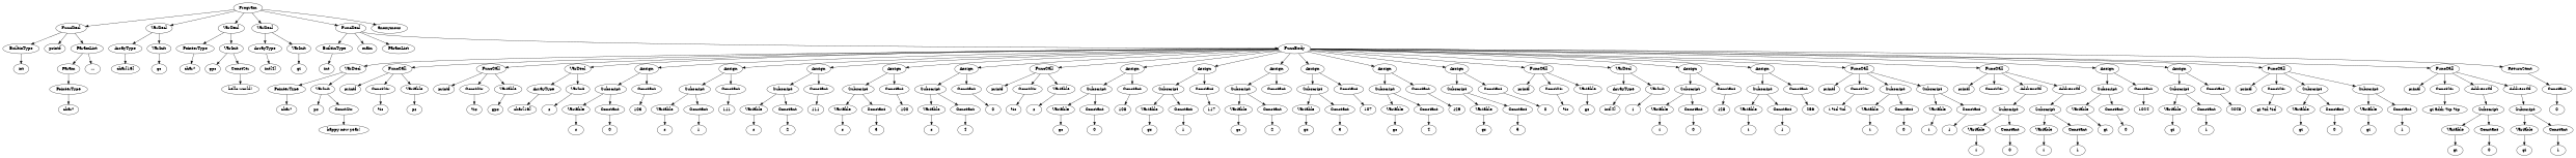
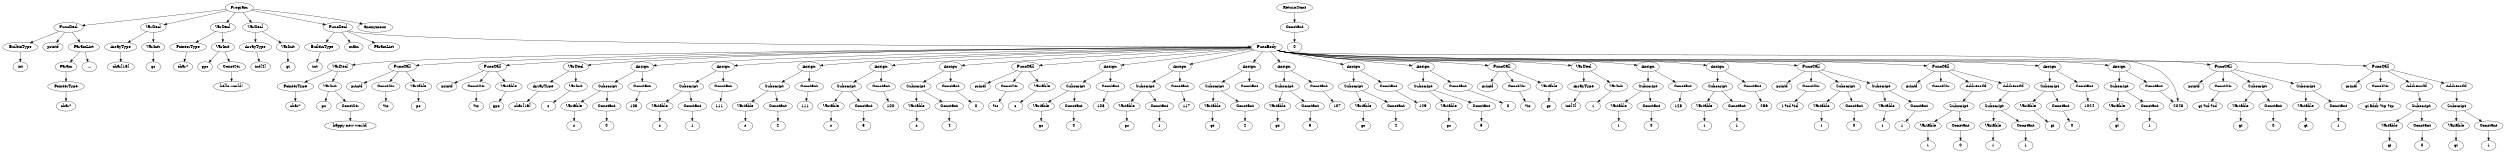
  digraph {
    n1 [label=Program]
    n2 [label=FuncDecl]
    n3 [label=VarDecl]
    n4 [label=VarDecl]
    n5 [label=VarDecl]
    n6 [label=FuncDecl]
    n7 [label=anonymous]
    n8 [label=BuiltinType]
    n9 [label=printf]
    n10 [label=ParamList]
    n11 [label=ArrayType]
    n12 [label=VarInit]
    n13 [label=PointerType]
    n14 [label=VarInit]
    n15 [label=ArrayType]
    n16 [label=VarInit]
    n17 [label=BuiltinType]
    n18 [label=main]
    n19 [label=ParamList]
    n20 [label=FuncBody]
    n21 [label=int]
    n22 [label=Param]
    n23 [label="..."]
    n24 [label=PointerType]
    n25 [label="char*"]
    n26 [label="char[16]"]
    n27 [label=gs]
    n28 [label="char*"]
    n29 [label=gps]
    n30 [label=ConstStr]
    n31 [label="hello world!"]
    n32 [label="int[4]"]
    n33 [label=gi]
    n34 [label=int]
    n35 [label=VarDecl]
    n36 [label=FuncCall]
    n37 [label=FuncCall]
    n38 [label=VarDecl]
    n39 [label=Assign]
    n40 [label=Assign]
    n41 [label=Assign]
    n42 [label=Assign]
    n43 [label=Assign]
    n44 [label=FuncCall]
    n45 [label=Assign]
    n46 [label=Assign]
    n47 [label=Assign]
    n48 [label=Assign]
    n49 [label=Assign]
    n50 [label=Assign]
    n51 [label=FuncCall]
    n52 [label=VarDecl]
    n53 [label=Assign]
    n54 [label=Assign]
    n55 [label=FuncCall]
    n56 [label=FuncCall]
    n57 [label=Assign]
    n58 [label=Assign]
    n59 [label=FuncCall]
    n60 [label=FuncCall]
    n61 [label=ReturnStmt]
    n62 [label=PointerType]
    n63 [label=VarInit]
    n64 [label=printf]
    n65 [label=ConstStr]
    n66 [label=Variable]
    n67 [label=printf]
    n68 [label=ConstStr]
    n69 [label=Variable]
    n70 [label=ArrayType]
    n71 [label=VarInit]
    n72 [label=Subscript]
    n73 [label=Constant]
    n74 [label=Subscript]
    n75 [label=Constant]
    n76 [label=Subscript]
    n77 [label=Constant]
    n78 [label=Subscript]
    n79 [label=Constant]
    n80 [label=Subscript]
    n81 [label=Constant]
    n82 [label=printf]
    n83 [label=ConstStr]
    n84 [label=Variable]
    n85 [label=Subscript]
    n86 [label=Constant]
    n87 [label=Subscript]
    n88 [label=Constant]
    n89 [label=Subscript]
    n90 [label=Constant]
    n91 [label=Subscript]
    n92 [label=Constant]
    n93 [label=Subscript]
    n94 [label=Constant]
    n95 [label=Subscript]
    n96 [label=Constant]
    n97 [label=printf]
    n98 [label=ConstStr]
    n99 [label=Variable]
    n100 [label=ArrayType]
    n101 [label=VarInit]
    n102 [label=Subscript]
    n103 [label=Constant]
    n104 [label=Subscript]
    n105 [label=Constant]
    n106 [label=printf]
    n107 [label=ConstStr]
    n108 [label=Subscript]
    n109 [label=Subscript]
    n110 [label=printf]
    n111 [label=ConstStr]
    n112 [label=AddressOf]
    n113 [label=AddressOf]
    n114 [label=Subscript]
    n115 [label=Constant]
    n116 [label=Subscript]
    n117 [label=Constant]
    n118 [label=printf]
    n119 [label=ConstStr]
    n120 [label=Subscript]
    n121 [label=Subscript]
    n122 [label=printf]
    n123 [label=ConstStr]
    n124 [label=AddressOf]
    n125 [label=AddressOf]
    n126 [label=Constant]
    n127 [label="char*"]
    n128 [label=ps]
    n129 [label=ConstStr]
-   n130 [label="happy new year!"]
+   n130 [label="happy new world!"]
    n131 [label="%s"]
    n132 [label=ps]
    n133 [label="%s"]
    n134 [label=gps]
    n135 [label="char[16]"]
    n136 [label=s]
    n137 [label=Variable]
    n138 [label=Constant]
    n139 [label=103]
    n140 [label=s]
    n141 [label=0]
    n142 [label=Variable]
    n143 [label=Constant]
    n144 [label=111]
    n145 [label=s]
    n146 [label=1]
    n147 [label=Variable]
    n148 [label=Constant]
    n149 [label=111]
    n150 [label=s]
    n151 [label=2]
    n152 [label=Variable]
    n153 [label=Constant]
    n154 [label=100]
    n155 [label=s]
    n156 [label=3]
    n157 [label=Variable]
    n158 [label=Constant]
    n159 [label=0]
    n160 [label=s]
    n161 [label=4]
    n162 [label="%s"]
    n163 [label=s]
    n164 [label=Variable]
    n165 [label=Constant]
    n166 [label=108]
    n167 [label=gs]
    n168 [label=0]
    n169 [label=Variable]
    n170 [label=Constant]
    n171 [label=117]
    n172 [label=gs]
    n173 [label=1]
    n174 [label=Variable]
    n175 [label=Constant]
    n176 [label=gs]
    n177 [label=2]
    n178 [label=Variable]
    n179 [label=Constant]
    n180 [label=107]
    n181 [label=gs]
    n182 [label=3]
    n183 [label=Variable]
    n184 [label=Constant]
    n185 [label=129]
    n186 [label=gs]
    n187 [label=4]
    n188 [label=Variable]
    n189 [label=Constant]
    n190 [label=0]
    n191 [label=gs]
    n192 [label=5]
    n193 [label="%s"]
    n194 [label=gs]
    n195 [label="int[4]"]
    n196 [label=i]
    n197 [label=Variable]
    n198 [label=Constant]
    n199 [label=128]
    n200 [label=i]
    n201 [label=0]
    n202 [label=Variable]
    n203 [label=Constant]
    n204 [label=256]
    n205 [label=i]
    n206 [label=1]
    n207 [label="i %d %d"]
    n208 [label=Variable]
    n209 [label=Constant]
    n210 [label=Variable]
    n211 [label=Constant]
    n212 [label=i]
    n213 [label=0]
    n214 [label=i]
    n215 [label=1]
    n216 [label=Subscript]
    n217 [label=Subscript]
    n218 [label=Variable]
    n219 [label=Constant]
    n220 [label=i]
    n221 [label=0]
    n222 [label=Variable]
    n223 [label=Constant]
    n224 [label=i]
    n225 [label=1]
    n226 [label=Variable]
    n227 [label=Constant]
    n228 [label=1024]
    n229 [label=gi]
    n230 [label=0]
    n231 [label=Variable]
    n232 [label=Constant]
    n233 [label=2048]
    n234 [label=gi]
    n235 [label=1]
    n236 [label="gi %d %d"]
    n237 [label=Variable]
    n238 [label=Constant]
    n239 [label=Variable]
    n240 [label=Constant]
    n241 [label=gi]
    n242 [label=0]
    n243 [label=gi]
    n244 [label=1]
    n245 [label="gi addr %p %p"]
    n246 [label=Subscript]
    n247 [label=Subscript]
    n248 [label=Variable]
    n249 [label=Constant]
    n250 [label=gi]
    n251 [label=0]
    n252 [label=Variable]
    n253 [label=Constant]
    n254 [label=gi]
    n255 [label=1]
    n256 [label=0]
    n1 -> n2
    n1 -> n3
    n1 -> n4
    n1 -> n5
    n1 -> n6
    n1 -> n7
    n2 -> n8
    n2 -> n9
    n2 -> n10
    n3 -> n11
    n3 -> n12
    n4 -> n13
    n4 -> n14
    n5 -> n15
    n5 -> n16
    n6 -> n17
    n6 -> n18
    n6 -> n19
    n6 -> n20
    n8 -> n21
    n10 -> n22
    n10 -> n23
    n11 -> n26
    n12 -> n27
    n13 -> n28
    n14 -> n29
    n14 -> n30
    n15 -> n32
    n16 -> n33
    n17 -> n34
    n20 -> n35
    n20 -> n36
    n20 -> n37
    n20 -> n38
    n20 -> n39
    n20 -> n40
    n20 -> n41
    n20 -> n42
    n20 -> n43
    n20 -> n44
    n20 -> n45
    n20 -> n46
    n20 -> n47
    n20 -> n48
    n20 -> n49
    n20 -> n50
    n20 -> n51
    n20 -> n52
    n20 -> n53
    n20 -> n54
    n20 -> n55
    n20 -> n56
    n20 -> n57
    n20 -> n58
    n20 -> n59
    n20 -> n60
-   n20 -> n61
+   n20 -> n233
    n22 -> n24
    n24 -> n25
    n30 -> n31
    n35 -> n62
    n35 -> n63
    n36 -> n64
    n36 -> n65
    n36 -> n66
    n37 -> n67
    n37 -> n68
    n37 -> n69
    n38 -> n70
    n38 -> n71
    n39 -> n72
    n39 -> n73
    n40 -> n74
    n40 -> n75
    n41 -> n76
    n41 -> n77
    n42 -> n78
    n42 -> n79
    n43 -> n80
    n43 -> n81
    n44 -> n82
    n44 -> n83
    n44 -> n84
    n45 -> n85
    n45 -> n86
    n46 -> n87
    n46 -> n88
    n47 -> n89
    n47 -> n90
    n48 -> n91
    n48 -> n92
    n49 -> n93
    n49 -> n94
    n50 -> n95
    n50 -> n96
    n51 -> n97
    n51 -> n98
    n51 -> n99
    n52 -> n100
    n52 -> n101
    n53 -> n102
    n53 -> n103
    n54 -> n104
    n54 -> n105
    n55 -> n106
    n55 -> n107
    n55 -> n108
    n55 -> n109
    n56 -> n110
    n56 -> n111
    n56 -> n112
    n56 -> n113
    n57 -> n114
    n57 -> n115
    n58 -> n116
    n58 -> n117
    n59 -> n118
    n59 -> n119
    n59 -> n120
    n59 -> n121
    n60 -> n122
    n60 -> n123
    n60 -> n124
    n60 -> n125
    n61 -> n126
    n62 -> n127
    n63 -> n128
    n63 -> n129
    n65 -> n131
    n66 -> n132
    n68 -> n133
    n69 -> n134
    n70 -> n135
    n71 -> n136
    n72 -> n137
    n72 -> n138
    n73 -> n139
    n74 -> n142
    n74 -> n143
    n75 -> n144
    n76 -> n147
    n76 -> n148
    n77 -> n149
    n78 -> n152
    n78 -> n153
    n79 -> n154
    n80 -> n157
    n80 -> n158
    n81 -> n159
    n83 -> n162
    n84 -> n163
    n85 -> n164
    n85 -> n165
    n86 -> n166
    n87 -> n169
    n87 -> n170
    n88 -> n171
    n89 -> n174
    n89 -> n175
    n91 -> n178
    n91 -> n179
    n92 -> n180
    n93 -> n183
    n93 -> n184
    n94 -> n185
    n95 -> n188
    n95 -> n189
    n96 -> n190
    n98 -> n193
    n99 -> n194
    n100 -> n195
    n101 -> n196
    n102 -> n197
    n102 -> n198
    n103 -> n199
    n104 -> n202
    n104 -> n203
    n105 -> n204
    n107 -> n207
    n108 -> n208
    n108 -> n209
    n109 -> n210
    n109 -> n211
    n112 -> n216
    n113 -> n217
    n114 -> n226
    n114 -> n227
    n115 -> n228
    n116 -> n231
    n116 -> n232
    n117 -> n233
    n119 -> n236
    n120 -> n237
    n120 -> n238
    n121 -> n239
    n121 -> n240
    n123 -> n245
    n124 -> n246
    n125 -> n247
    n126 -> n256
    n129 -> n130
    n137 -> n140
    n138 -> n141
    n142 -> n145
    n143 -> n146
    n147 -> n150
    n148 -> n151
    n152 -> n155
    n153 -> n156
    n157 -> n160
    n158 -> n161
    n164 -> n167
    n165 -> n168
    n169 -> n172
    n170 -> n173
    n174 -> n176
    n175 -> n177
    n178 -> n181
    n179 -> n182
    n183 -> n186
    n184 -> n187
    n188 -> n191
    n189 -> n192
    n197 -> n200
    n198 -> n201
    n202 -> n205
    n203 -> n206
    n208 -> n212
    n209 -> n213
    n210 -> n214
    n211 -> n215
    n216 -> n218
    n216 -> n219
    n217 -> n222
    n217 -> n223
    n218 -> n220
    n219 -> n221
    n222 -> n224
    n223 -> n225
    n226 -> n229
    n227 -> n230
    n231 -> n234
    n232 -> n235
    n237 -> n241
    n238 -> n242
    n239 -> n243
    n240 -> n244
    n246 -> n248
    n246 -> n249
    n247 -> n252
    n247 -> n253
    n248 -> n250
    n249 -> n251
    n252 -> n254
    n253 -> n255
  }
